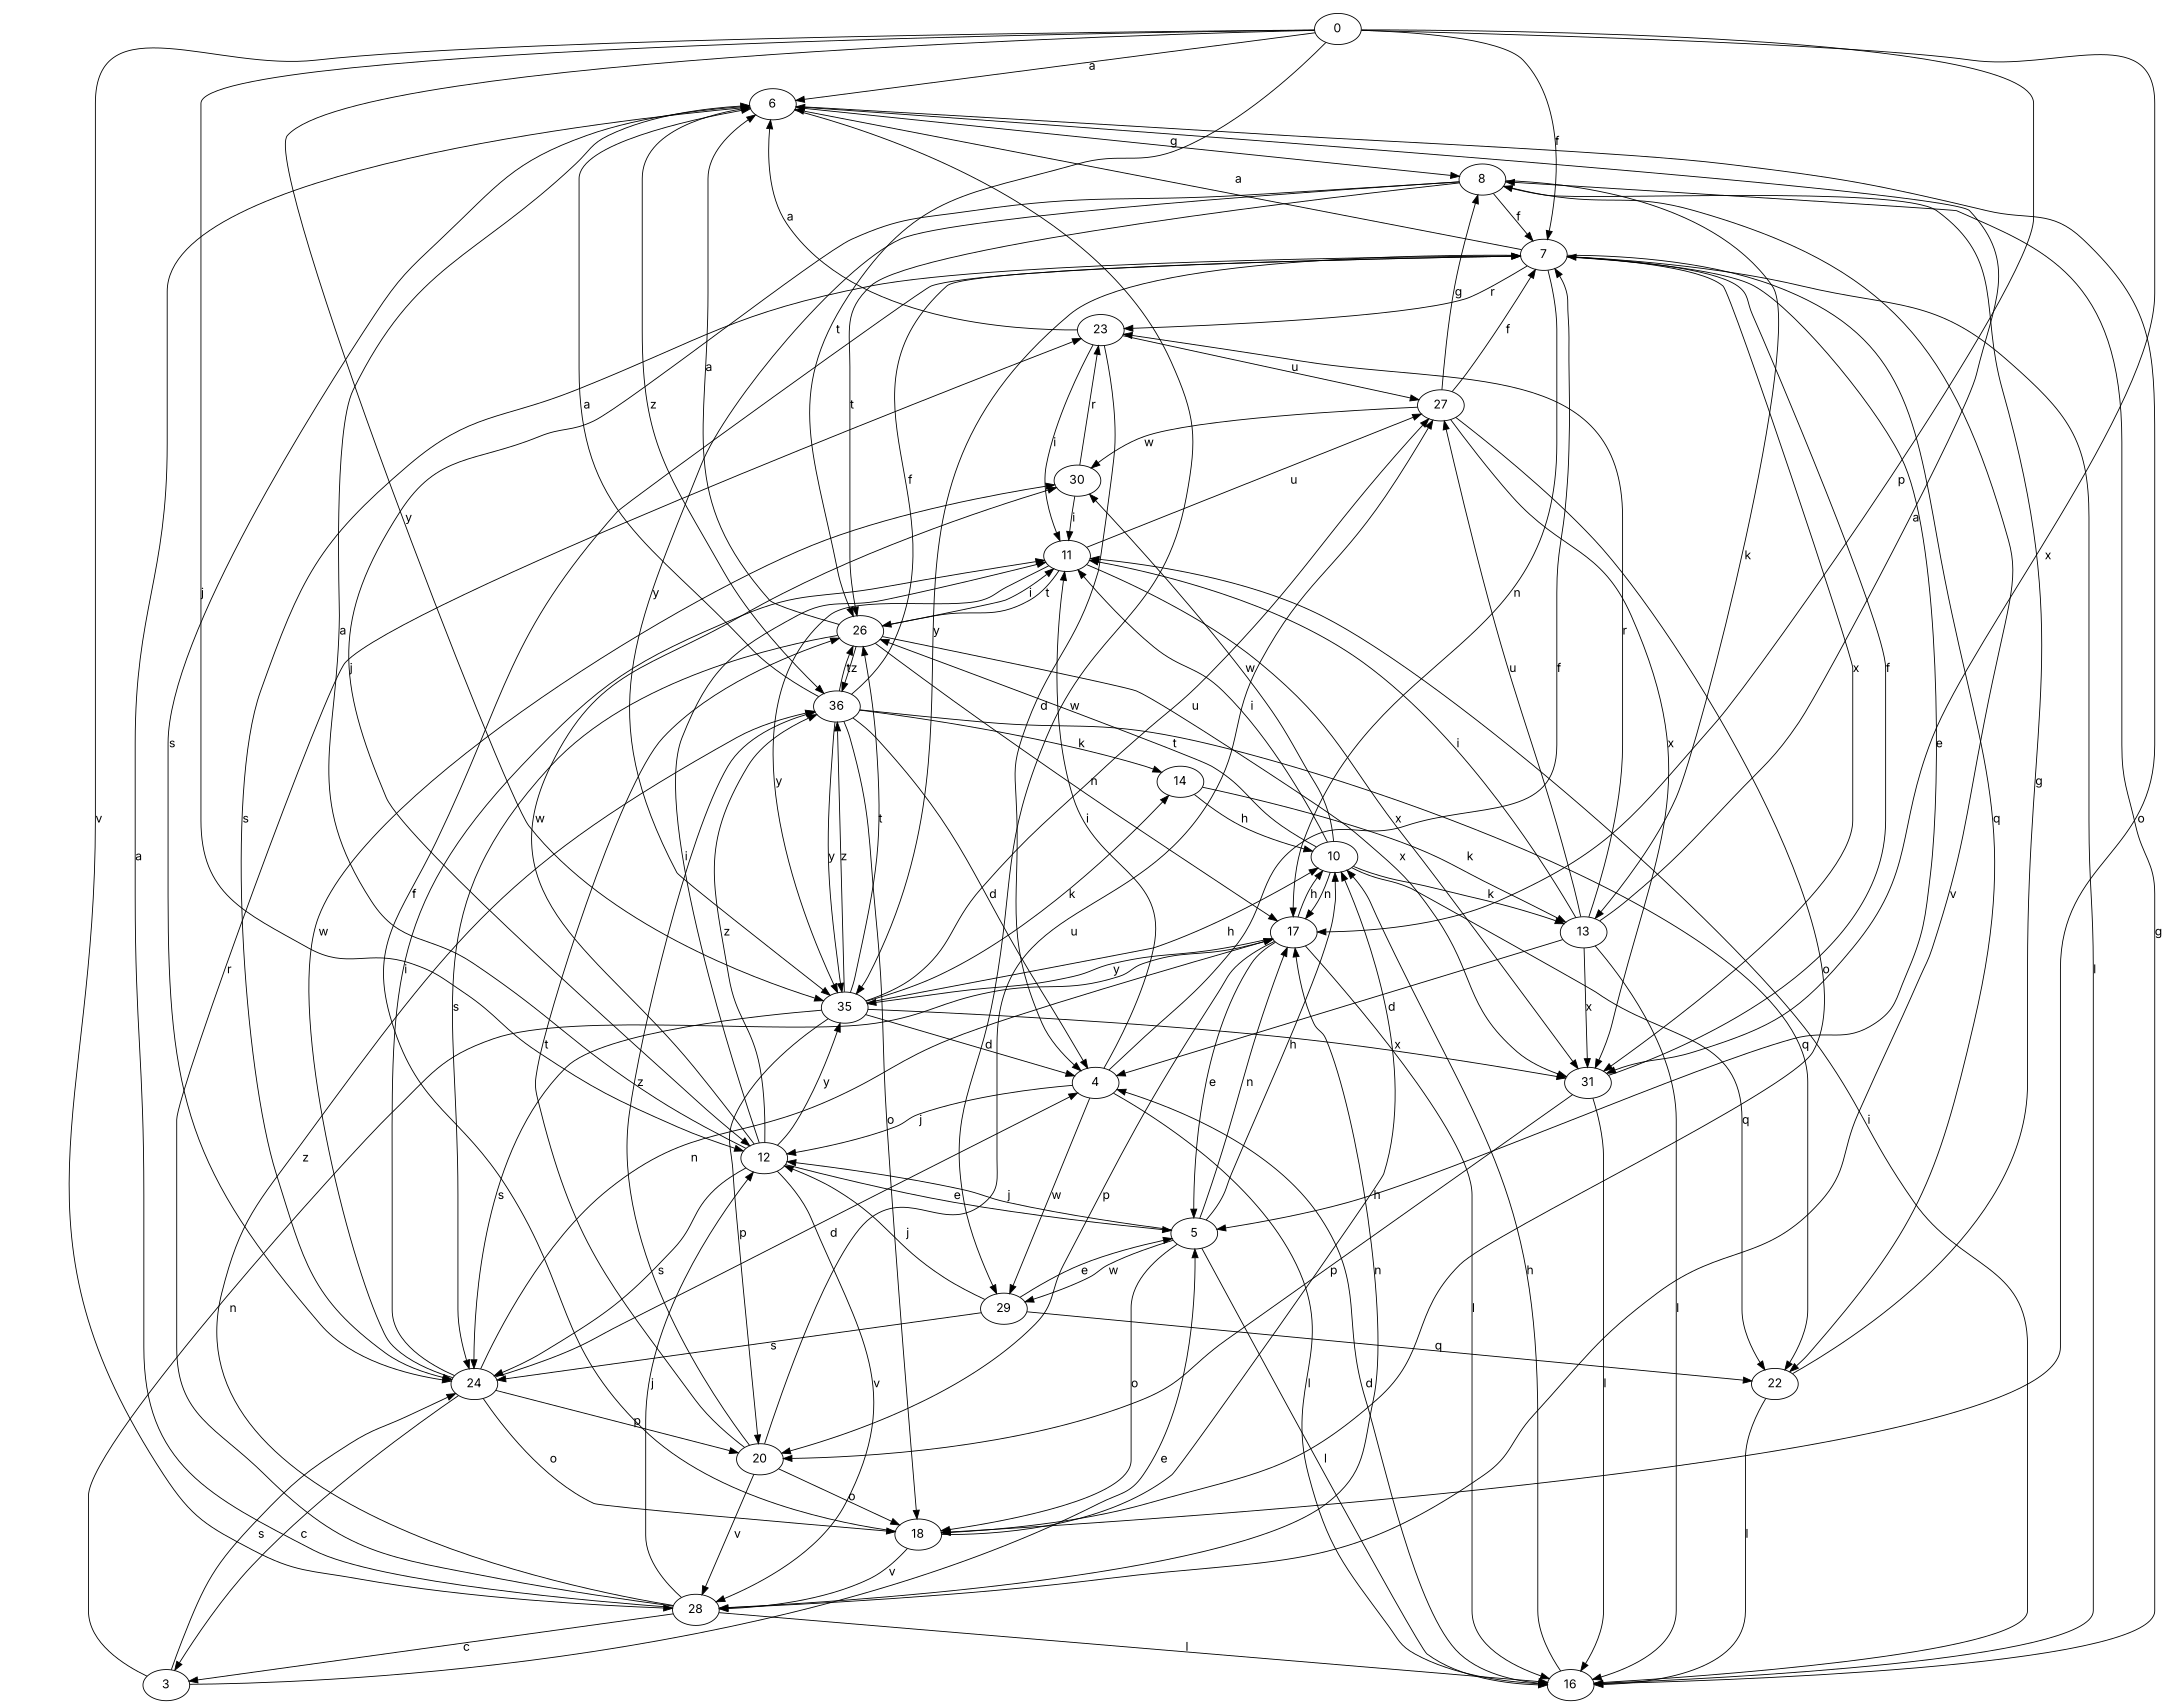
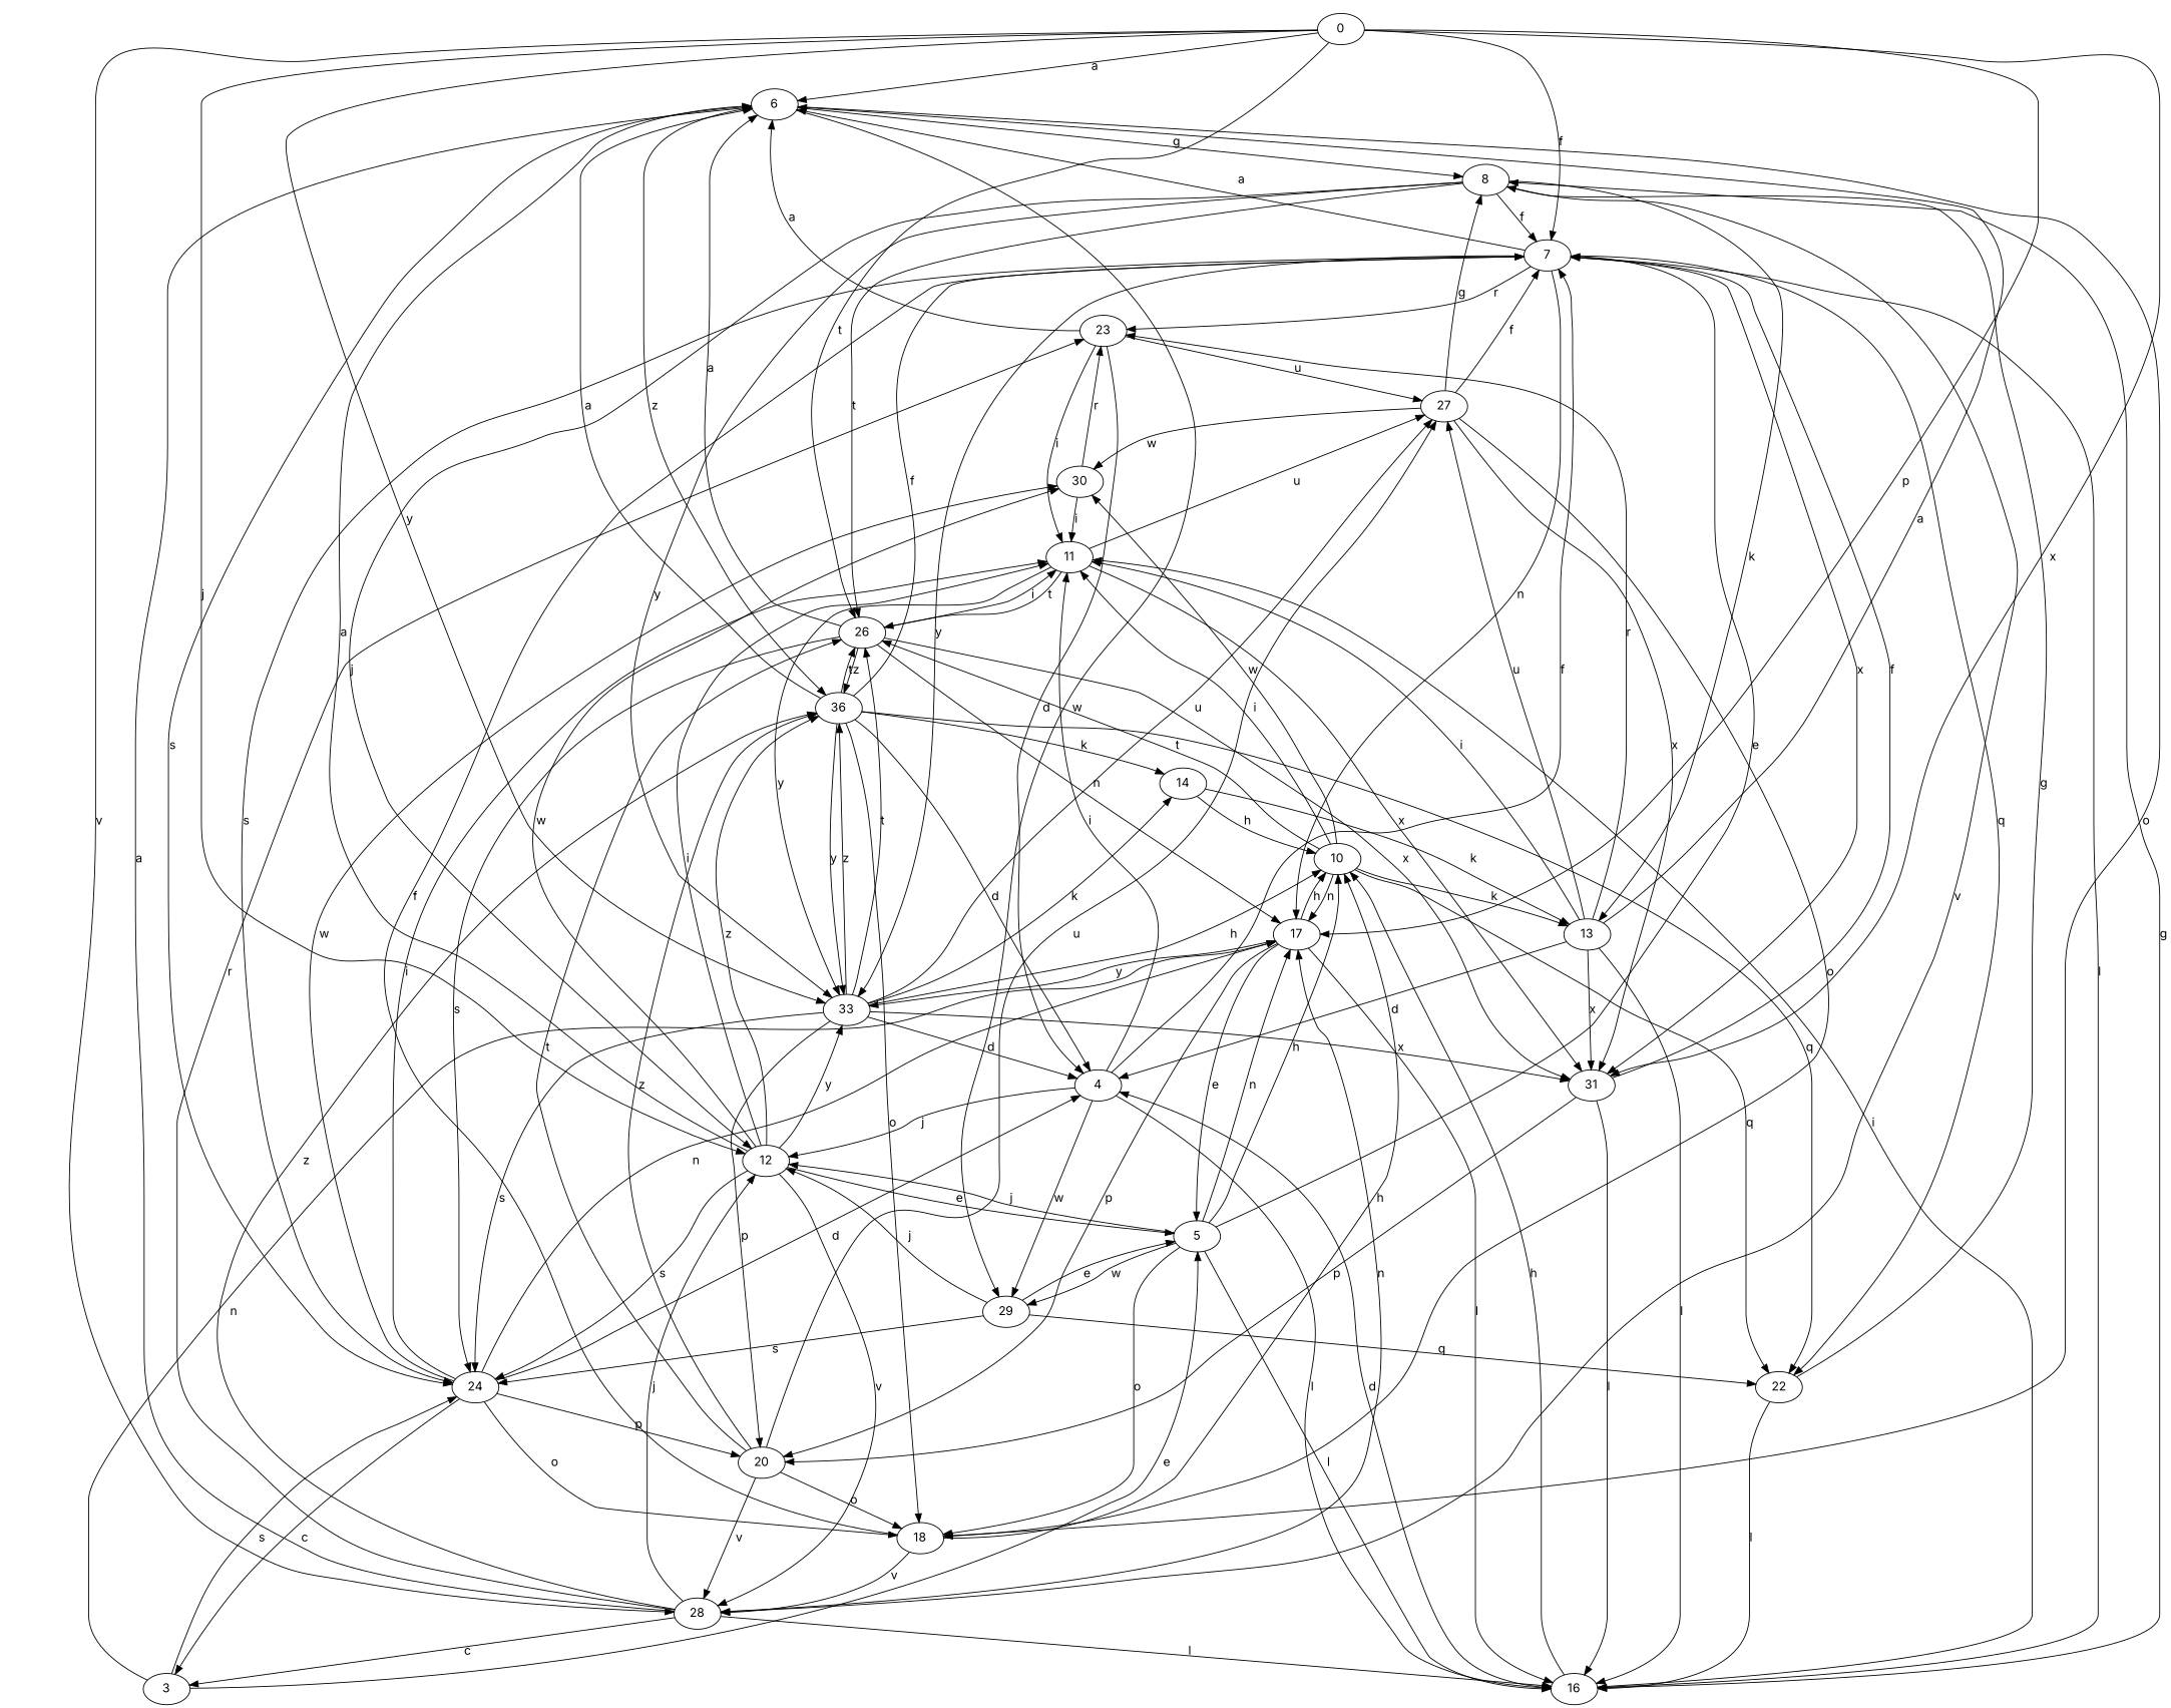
  strict digraph {
    fontname=Inter
    node [fontname=Inter]
    edge [fontname=Inter]
    n1 [label=6]
    0
    7
    12
    17
    26
    28
    31
-   33 [label=35]
+   33
    8
    18
    24
    29
    n14 [label=36]
    5
    16
    22
    23
    11
    30
    10
    20
    3
    4
    27
    14
    13
    n1 -> 8 [label=g]
    n1 -> 18 [label=o]
    n1 -> 24 [label=s]
    n1 -> 29 [label=w]
    n1 -> n14 [label=z]
    0 -> n1 [label=a]
    0 -> 7 [label=f]
    0 -> 12 [label=j]
    0 -> 17 [label=p]
    0 -> 26 [label=t]
    0 -> 28 [label=v]
    0 -> 31 [label=x]
    0 -> 33 [label=y]
    7 -> n1 [label=a]
    7 -> 17 [label=n]
    7 -> 31 [label=x]
    7 -> 33 [label=y]
    7 -> 24 [label=s]
-   7 -> 5 [label=e]
+   5 -> 7 [label=e]
    7 -> 16 [label=l]
    7 -> 22 [label=q]
    7 -> 23 [label=r]
    12 -> n1 [label=a]
    12 -> 28 [label=v]
    12 -> 33 [label=y]
    12 -> 24 [label=s]
    12 -> n14 [label=z]
    12 -> 5 [label=e]
    12 -> 11 [label=i]
    12 -> 30 [label=w]
    17 -> 33 [label=y]
    17 -> 5 [label=e]
    17 -> 16 [label=l]
    17 -> 10 [label=h]
    17 -> 20 [label=p]
    26 -> n1 [label=a]
    26 -> 17 [label=n]
    26 -> 31 [label=x]
    26 -> 24 [label=s]
    26 -> n14 [label=z]
    26 -> 11 [label=i]
    28 -> n1 [label=a]
    28 -> 12 [label=j]
    28 -> 17 [label=n]
    28 -> n14 [label=z]
    28 -> 16 [label=l]
    28 -> 23 [label=r]
    28 -> 3 [label=c]
    31 -> 7 [label=f]
    31 -> 16 [label=l]
    31 -> 20 [label=p]
    33 -> 26 [label=t]
    33 -> 31 [label=x]
    33 -> 24 [label=s]
    33 -> n14 [label=z]
    33 -> 10 [label=h]
    33 -> 20 [label=p]
    33 -> 4 [label=d]
    33 -> 27 [label=u]
    33 -> 14 [label=k]
    8 -> 7 [label=f]
    8 -> 12 [label=j]
    8 -> 26 [label=t]
    8 -> 28 [label=v]
    8 -> 33 [label=y]
    8 -> 13 [label=k]
    18 -> 7 [label=f]
    18 -> 28 [label=v]
    18 -> 10 [label=h]
    24 -> 17 [label=n]
    24 -> 18 [label=o]
    24 -> 11 [label=i]
    24 -> 30 [label=w]
    24 -> 20 [label=p]
    24 -> 3 [label=c]
    24 -> 4 [label=d]
    29 -> 12 [label=j]
    29 -> 24 [label=s]
    29 -> 5 [label=e]
    29 -> 22 [label=q]
    n14 -> n1 [label=a]
    n14 -> 7 [label=f]
    n14 -> 26 [label=t]
    n14 -> 33 [label=y]
    n14 -> 18 [label=o]
    n14 -> 22 [label=q]
    n14 -> 4 [label=d]
    n14 -> 14 [label=k]
    5 -> 12 [label=j]
    5 -> 17 [label=n]
    5 -> 18 [label=o]
    5 -> 29 [label=w]
    5 -> 16 [label=l]
    5 -> 10 [label=h]
    16 -> 8 [label=g]
    16 -> 11 [label=i]
    16 -> 10 [label=h]
    16 -> 4 [label=d]
    22 -> 8 [label=g]
    22 -> 16 [label=l]
    23 -> n1 [label=a]
    23 -> 11 [label=i]
    23 -> 4 [label=d]
    23 -> 27 [label=u]
    11 -> 26 [label=t]
    11 -> 31 [label=x]
    11 -> 33 [label=y]
    11 -> 27 [label=u]
    30 -> 23 [label=r]
    30 -> 11 [label=i]
    10 -> 17 [label=n]
    10 -> 26 [label=t]
    10 -> 22 [label=q]
    10 -> 11 [label=i]
    10 -> 30 [label=w]
    10 -> 13 [label=k]
    20 -> 26 [label=t]
    20 -> 28 [label=v]
    20 -> 18 [label=o]
    20 -> n14 [label=z]
    20 -> 27 [label=u]
    3 -> 17 [label=n]
    3 -> 24 [label=s]
    3 -> 5 [label=e]
    4 -> 7 [label=f]
    4 -> 12 [label=j]
    4 -> 29 [label=w]
    4 -> 16 [label=l]
    4 -> 11 [label=i]
    27 -> 7 [label=f]
    27 -> 31 [label=x]
    27 -> 8 [label=g]
    27 -> 18 [label=o]
    27 -> 30 [label=w]
    14 -> 10 [label=h]
    14 -> 13 [label=k]
    13 -> n1 [label=a]
    13 -> 31 [label=x]
    13 -> 16 [label=l]
    13 -> 23 [label=r]
    13 -> 11 [label=i]
    13 -> 4 [label=d]
    13 -> 27 [label=u]
  }
